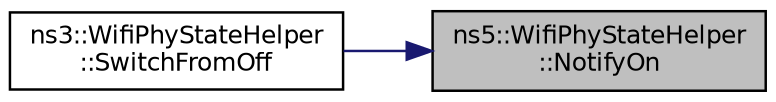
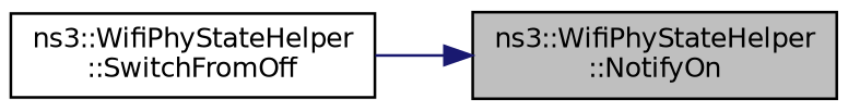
  digraph {
    rankdir=RL
    node [color=black fontname=Helvetica fontsize=10 shape=record style=filled]
-   n1 [fillcolor=grey75 fontcolor=black height=0.2 label="ns5::WifiPhyStateHelper\l::NotifyOn" width=0.4]
+   n1 [fillcolor=grey75 fontcolor=black height=0.2 label="ns3::WifiPhyStateHelper\l::NotifyOn" width=0.4]
    n2 [fillcolor=white height=0.2 label="ns3::WifiPhyStateHelper\l::SwitchFromOff" width=0.4]
    n1 -> n2 [color=midnightblue dir=back fontname=Helvetica fontsize=10 labelfontname=Helvetica labelfontsize=10 style=solid]
  }
